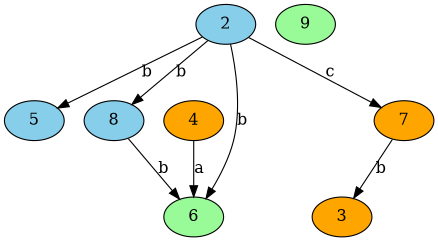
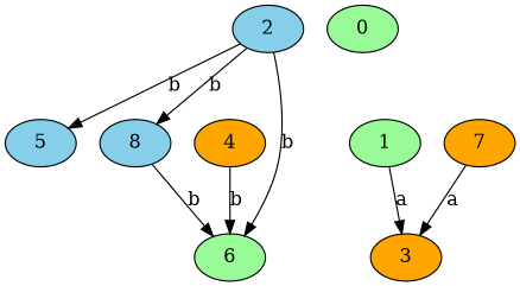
  strict digraph {
    fontname="DejaVu Serif"
    node [fillcolor=skyblue fontname="DejaVu Serif" style=filled]
    edge [fontname="DejaVu Serif"]
    2
    5
    6 [fillcolor=palegreen]
    7 [fillcolor=orange]
    8
    4 [fillcolor=orange]
    3 [fillcolor=orange]
-   0 [fillcolor=palegreen label=9]
+   0 [fillcolor=palegreen]
+   1 [fillcolor=palegreen]
    2 -> 5 [label=b]
    2 -> 6 [label=b]
-   2 -> 7 [label=c]
    2 -> 8 [label=b]
-   7 -> 3 [label=b]
+   7 -> 3 [label=a]
    8 -> 6 [label=b]
-   4 -> 6 [label=a]
+   4 -> 6 [label=b]
+   1 -> 3 [label=a]
  }
